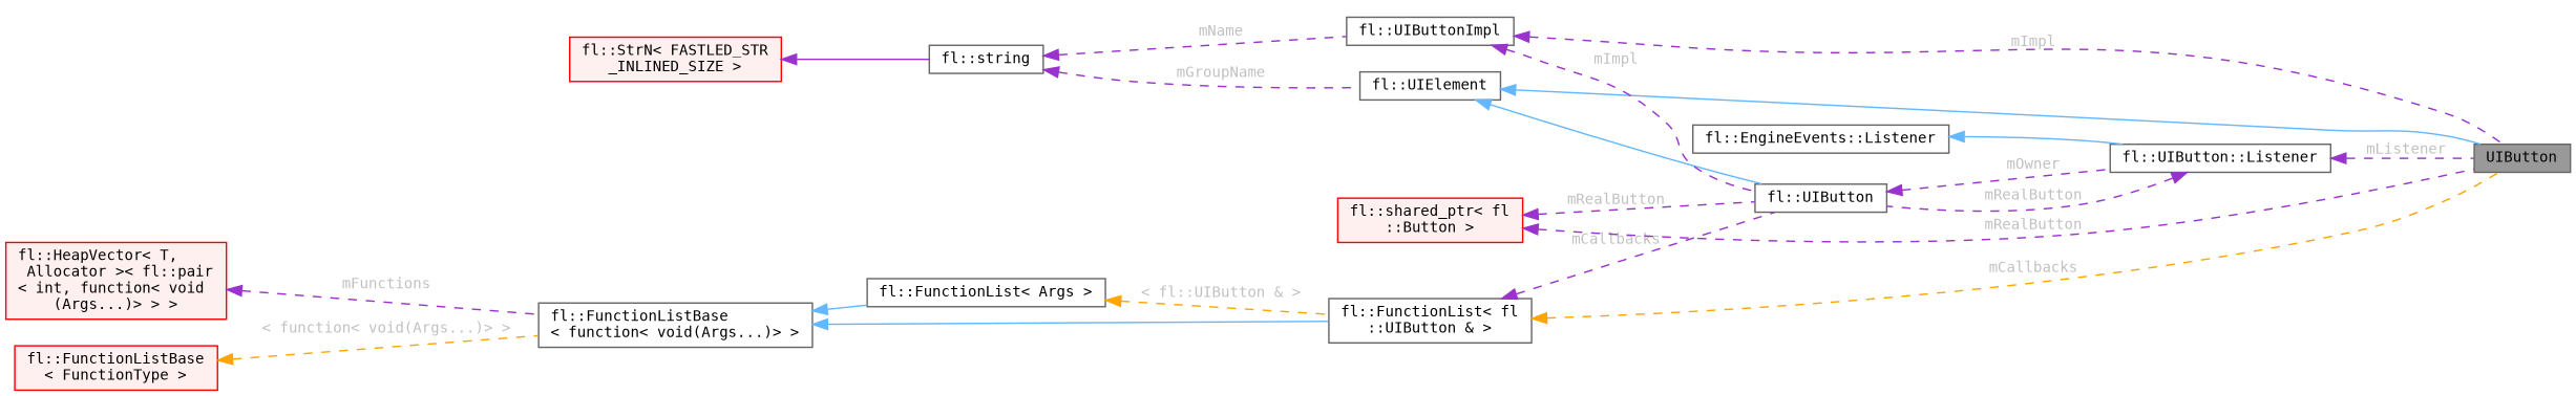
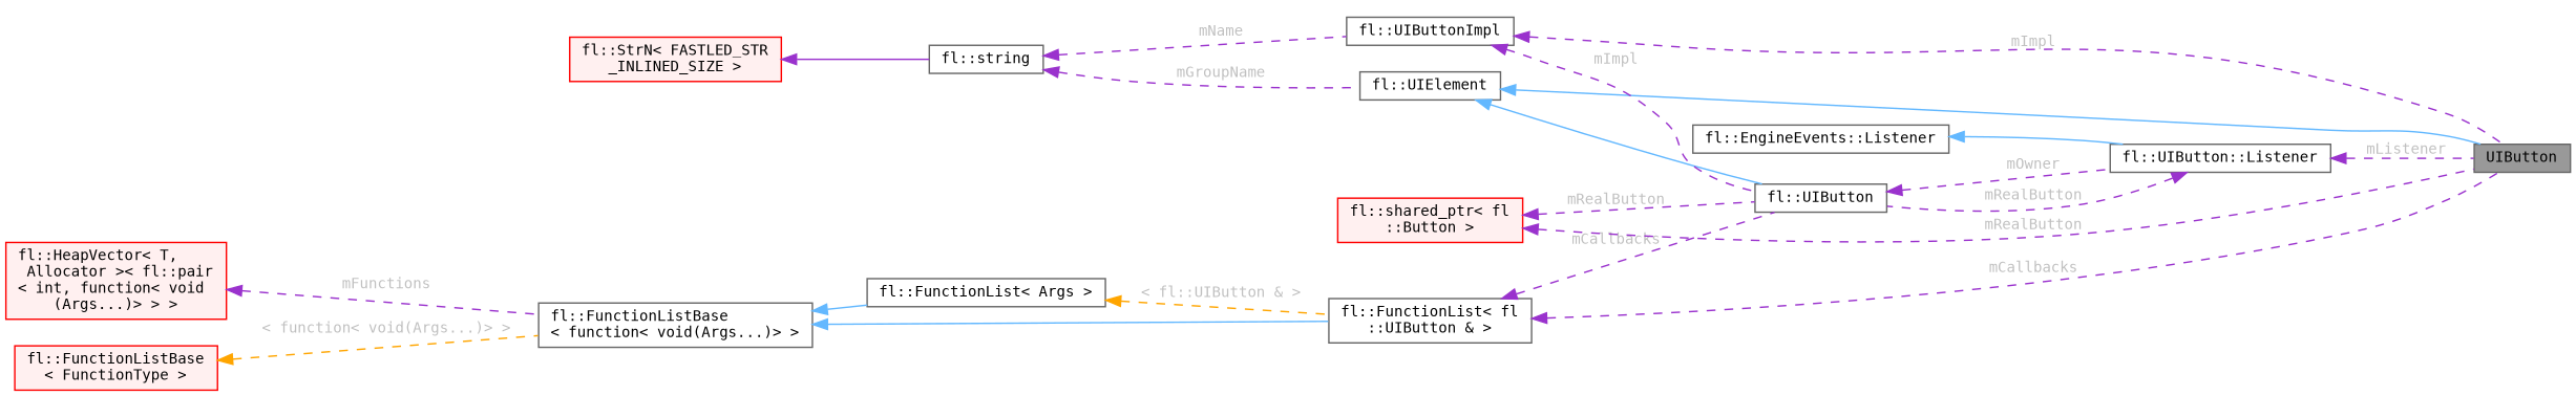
  digraph {
    fontname="DejaVu Sans Mono"
    rankdir=LR
    node [color=gray40 fillcolor=white fontname="DejaVu Sans Mono" fontsize=10 shape=box style=filled]
    edge [color=darkorchid3 dir=back fontname="DejaVu Sans Mono" fontsize=10 labelfontname=Helvetica labelfontsize=10 style=dashed fontcolor=grey]
    n1 [fillcolor=grey60 fontcolor=black height=0.2 label=UIButton width=0.4]
    n2 [height=0.2 label="fl::UIElement" width=0.4]
    n3 [height=0.2 label="fl::UIButton" width=0.4]
    n4 [height=0.2 label="fl::UIButton::Listener" width=0.4]
    n5 [height=0.2 label="fl::string" width=0.4]
    n6 [height=0.2 label="fl::UIButtonImpl" width=0.4]
    n7 [color=red fillcolor="#FFF0F0" height=0.2 label="fl::StrN\< FASTLED_STR\l_INLINED_SIZE \>" width=0.4]
    n8 [height=0.2 label="fl::FunctionList\< fl\l::UIButton & \>" width=0.4]
    n9 [height=0.2 label="fl::FunctionListBase\l\< function\< void(Args...)\> \>" width=0.4]
    n10 [height=0.2 label="fl::FunctionList\< Args \>" width=0.4]
    n11 [color=red fillcolor="#FFF0F0" height=0.2 label="fl::HeapVector\< T,\l Allocator \>\< fl::pair\l\< int, function\< void\l(Args...)\> \> \>" width=0.4]
    n12 [color=red fillcolor="#FFF0F0" height=0.2 label="fl::FunctionListBase\l\< FunctionType \>" width=0.4]
    n13 [height=0.2 label="fl::EngineEvents::Listener" width=0.4]
    n14 [color=red fillcolor="#FFF0F0" height=0.2 label="fl::shared_ptr\< fl\l::Button \>" width=0.4]
    n2 -> n1 [color=steelblue1 style=solid fontcolor=""]
    n2 -> n3 [color=steelblue1 style=solid fontcolor=""]
    n3 -> n4 [label=" mOwner"]
    n4 -> n1 [label=" mListener"]
    n4 -> n3 [label=" mRealButton"]
    n5 -> n2 [label=" mGroupName"]
    n5 -> n6 [label=" mName"]
    n6 -> n1 [label=" mImpl"]
    n6 -> n3 [label=" mImpl"]
    n7 -> n5 [style=solid fontcolor=""]
-   n8 -> n1 [color=orange label=" mCallbacks"]
+   n8 -> n1 [label=" mCallbacks"]
    n8 -> n3 [label=" mCallbacks"]
    n9 -> n8 [color=steelblue1 style=solid fontcolor=""]
    n9 -> n10 [color=steelblue1 style=solid fontcolor=""]
    n10 -> n8 [color=orange label=" \< fl::UIButton & \>"]
    n11 -> n9 [label=" mFunctions"]
    n12 -> n9 [color=orange label=" \< function\< void(Args...)\> \>"]
    n13 -> n4 [color=steelblue1 style=solid fontcolor=""]
    n14 -> n1 [label=" mRealButton"]
    n14 -> n3 [label=" mRealButton"]
  }
